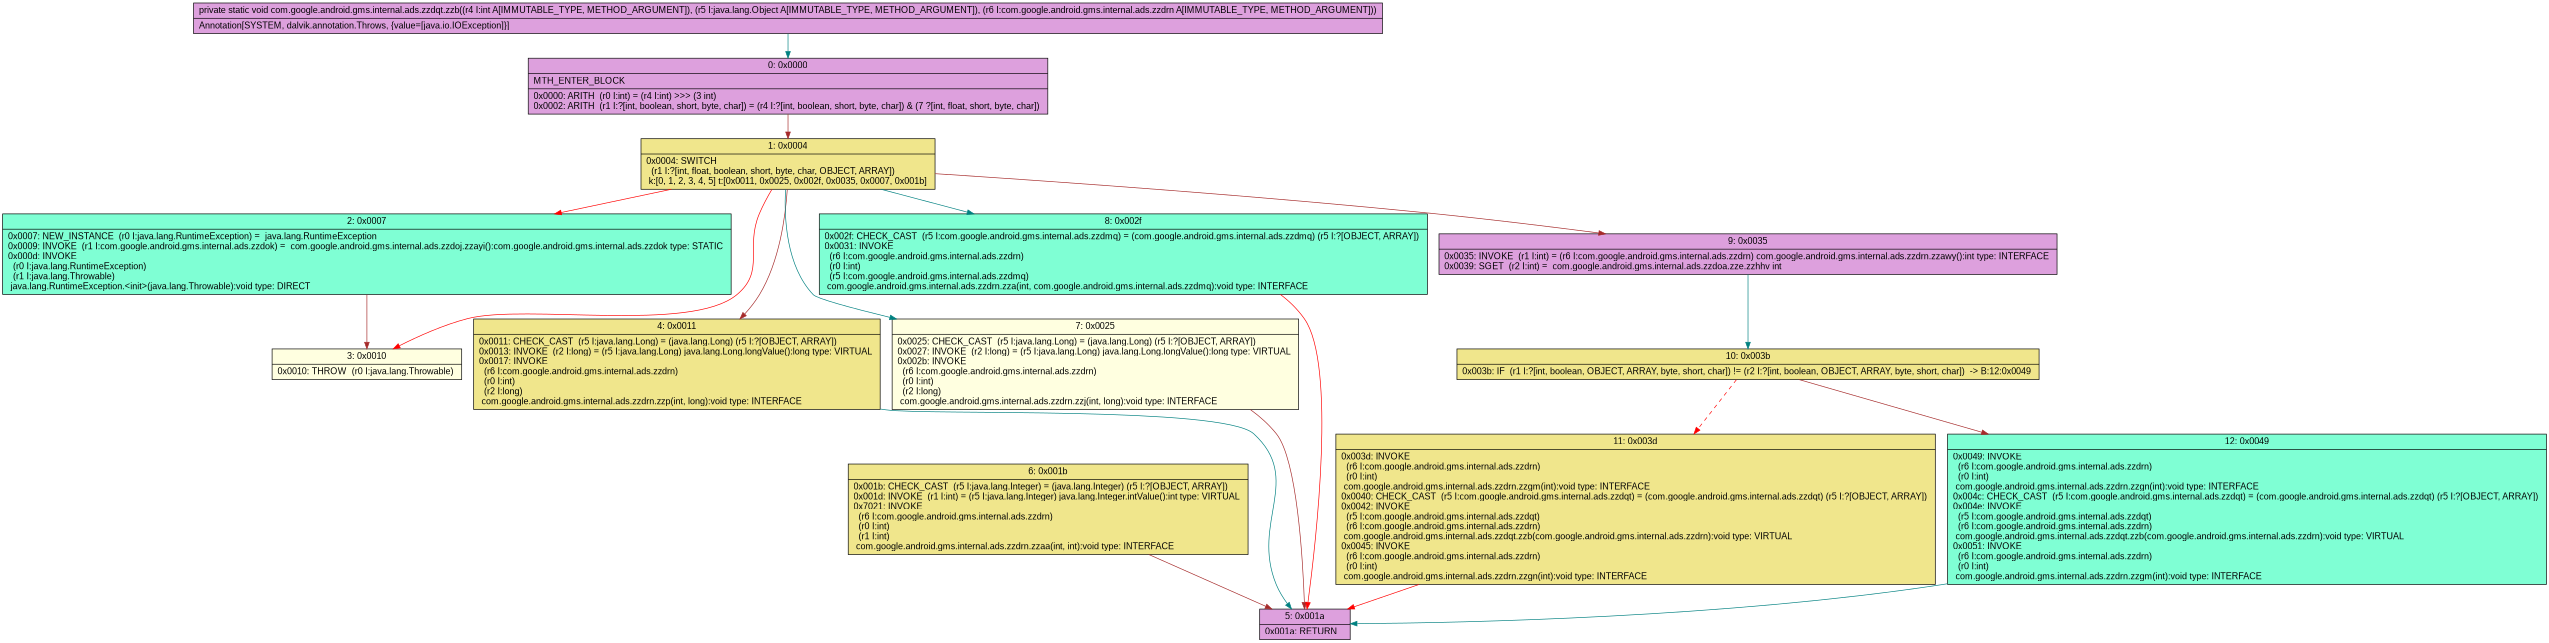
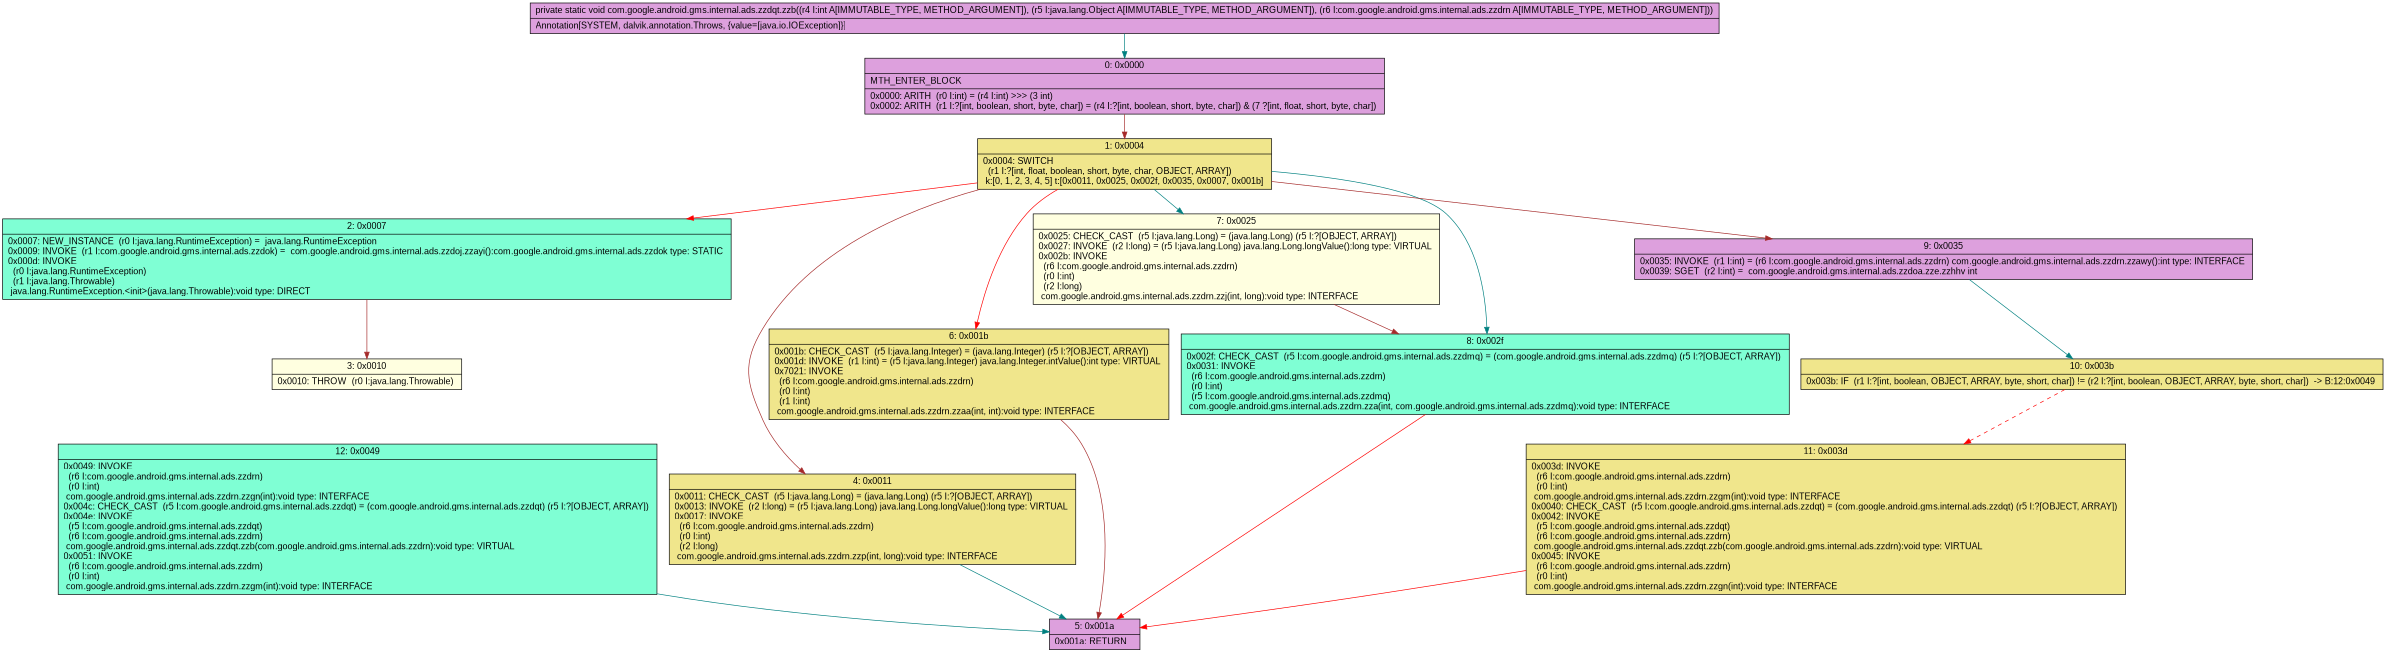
  digraph {
    fontname="Liberation Sans"
    node [fillcolor=khaki fontname="Liberation Sans" shape=record style=filled]
    edge [color=brown fontname="Liberation Sans"]
    n1 [fillcolor=plum label="{0\:\ 0x0000|MTH_ENTER_BLOCK\l|0x0000: ARITH  (r0 I:int) = (r4 I:int) \>\>\> (3 int) \l0x0002: ARITH  (r1 I:?[int, boolean, short, byte, char]) = (r4 I:?[int, boolean, short, byte, char]) & (7 ?[int, float, short, byte, char]) \l}"]
    n2 [label="{1\:\ 0x0004|0x0004: SWITCH  \l  (r1 I:?[int, float, boolean, short, byte, char, OBJECT, ARRAY])\l k:[0, 1, 2, 3, 4, 5] t:[0x0011, 0x0025, 0x002f, 0x0035, 0x0007, 0x001b] \l}"]
    n3 [fillcolor=aquamarine label="{2\:\ 0x0007|0x0007: NEW_INSTANCE  (r0 I:java.lang.RuntimeException) =  java.lang.RuntimeException \l0x0009: INVOKE  (r1 I:com.google.android.gms.internal.ads.zzdok) =  com.google.android.gms.internal.ads.zzdoj.zzayi():com.google.android.gms.internal.ads.zzdok type: STATIC \l0x000d: INVOKE  \l  (r0 I:java.lang.RuntimeException)\l  (r1 I:java.lang.Throwable)\l java.lang.RuntimeException.\<init\>(java.lang.Throwable):void type: DIRECT \l}"]
    n4 [label="{4\:\ 0x0011|0x0011: CHECK_CAST  (r5 I:java.lang.Long) = (java.lang.Long) (r5 I:?[OBJECT, ARRAY]) \l0x0013: INVOKE  (r2 I:long) = (r5 I:java.lang.Long) java.lang.Long.longValue():long type: VIRTUAL \l0x0017: INVOKE  \l  (r6 I:com.google.android.gms.internal.ads.zzdrn)\l  (r0 I:int)\l  (r2 I:long)\l com.google.android.gms.internal.ads.zzdrn.zzp(int, long):void type: INTERFACE \l}"]
    n5 [label="{6\:\ 0x001b|0x001b: CHECK_CAST  (r5 I:java.lang.Integer) = (java.lang.Integer) (r5 I:?[OBJECT, ARRAY]) \l0x001d: INVOKE  (r1 I:int) = (r5 I:java.lang.Integer) java.lang.Integer.intValue():int type: VIRTUAL \l0x7021: INVOKE  \l  (r6 I:com.google.android.gms.internal.ads.zzdrn)\l  (r0 I:int)\l  (r1 I:int)\l com.google.android.gms.internal.ads.zzdrn.zzaa(int, int):void type: INTERFACE \l}"]
    n6 [fillcolor=lightyellow label="{7\:\ 0x0025|0x0025: CHECK_CAST  (r5 I:java.lang.Long) = (java.lang.Long) (r5 I:?[OBJECT, ARRAY]) \l0x0027: INVOKE  (r2 I:long) = (r5 I:java.lang.Long) java.lang.Long.longValue():long type: VIRTUAL \l0x002b: INVOKE  \l  (r6 I:com.google.android.gms.internal.ads.zzdrn)\l  (r0 I:int)\l  (r2 I:long)\l com.google.android.gms.internal.ads.zzdrn.zzj(int, long):void type: INTERFACE \l}"]
    n7 [fillcolor=aquamarine label="{8\:\ 0x002f|0x002f: CHECK_CAST  (r5 I:com.google.android.gms.internal.ads.zzdmq) = (com.google.android.gms.internal.ads.zzdmq) (r5 I:?[OBJECT, ARRAY]) \l0x0031: INVOKE  \l  (r6 I:com.google.android.gms.internal.ads.zzdrn)\l  (r0 I:int)\l  (r5 I:com.google.android.gms.internal.ads.zzdmq)\l com.google.android.gms.internal.ads.zzdrn.zza(int, com.google.android.gms.internal.ads.zzdmq):void type: INTERFACE \l}"]
    n8 [fillcolor=plum label="{9\:\ 0x0035|0x0035: INVOKE  (r1 I:int) = (r6 I:com.google.android.gms.internal.ads.zzdrn) com.google.android.gms.internal.ads.zzdrn.zzawy():int type: INTERFACE \l0x0039: SGET  (r2 I:int) =  com.google.android.gms.internal.ads.zzdoa.zze.zzhhv int \l}"]
    n9 [fillcolor=lightyellow label="{3\:\ 0x0010|0x0010: THROW  (r0 I:java.lang.Throwable) \l}"]
    n10 [fillcolor=plum label="{5\:\ 0x001a|0x001a: RETURN   \l}"]
    n11 [label="{10\:\ 0x003b|0x003b: IF  (r1 I:?[int, boolean, OBJECT, ARRAY, byte, short, char]) != (r2 I:?[int, boolean, OBJECT, ARRAY, byte, short, char])  \-\> B:12:0x0049 \l}"]
    n12 [label="{11\:\ 0x003d|0x003d: INVOKE  \l  (r6 I:com.google.android.gms.internal.ads.zzdrn)\l  (r0 I:int)\l com.google.android.gms.internal.ads.zzdrn.zzgm(int):void type: INTERFACE \l0x0040: CHECK_CAST  (r5 I:com.google.android.gms.internal.ads.zzdqt) = (com.google.android.gms.internal.ads.zzdqt) (r5 I:?[OBJECT, ARRAY]) \l0x0042: INVOKE  \l  (r5 I:com.google.android.gms.internal.ads.zzdqt)\l  (r6 I:com.google.android.gms.internal.ads.zzdrn)\l com.google.android.gms.internal.ads.zzdqt.zzb(com.google.android.gms.internal.ads.zzdrn):void type: VIRTUAL \l0x0045: INVOKE  \l  (r6 I:com.google.android.gms.internal.ads.zzdrn)\l  (r0 I:int)\l com.google.android.gms.internal.ads.zzdrn.zzgn(int):void type: INTERFACE \l}"]
    n13 [fillcolor=aquamarine label="{12\:\ 0x0049|0x0049: INVOKE  \l  (r6 I:com.google.android.gms.internal.ads.zzdrn)\l  (r0 I:int)\l com.google.android.gms.internal.ads.zzdrn.zzgn(int):void type: INTERFACE \l0x004c: CHECK_CAST  (r5 I:com.google.android.gms.internal.ads.zzdqt) = (com.google.android.gms.internal.ads.zzdqt) (r5 I:?[OBJECT, ARRAY]) \l0x004e: INVOKE  \l  (r5 I:com.google.android.gms.internal.ads.zzdqt)\l  (r6 I:com.google.android.gms.internal.ads.zzdrn)\l com.google.android.gms.internal.ads.zzdqt.zzb(com.google.android.gms.internal.ads.zzdrn):void type: VIRTUAL \l0x0051: INVOKE  \l  (r6 I:com.google.android.gms.internal.ads.zzdrn)\l  (r0 I:int)\l com.google.android.gms.internal.ads.zzdrn.zzgm(int):void type: INTERFACE \l}"]
    n14 [fillcolor=plum label="{private static void com.google.android.gms.internal.ads.zzdqt.zzb((r4 I:int A[IMMUTABLE_TYPE, METHOD_ARGUMENT]), (r5 I:java.lang.Object A[IMMUTABLE_TYPE, METHOD_ARGUMENT]), (r6 I:com.google.android.gms.internal.ads.zzdrn A[IMMUTABLE_TYPE, METHOD_ARGUMENT]))  | Annotation[SYSTEM, dalvik.annotation.Throws, \{value=[java.io.IOException]\}]\l}"]
    n1 -> n2
    n2 -> n3 [color=red]
    n2 -> n4
-   n2 -> n9 [color=red]
+   n2 -> n5 [color=red]
    n2 -> n6 [color=teal]
    n2 -> n7 [color=teal]
    n2 -> n8
    n3 -> n9
    n4 -> n10 [color=teal]
    n5 -> n10
-   n6 -> n10
+   n6 -> n7
    n7 -> n10 [color=red]
    n8 -> n11 [color=teal]
    n11 -> n12 [color=red style=dashed]
-   n11 -> n13
    n12 -> n10 [color=red]
    n13 -> n10 [color=teal]
    n14 -> n1 [color=teal]
  }
